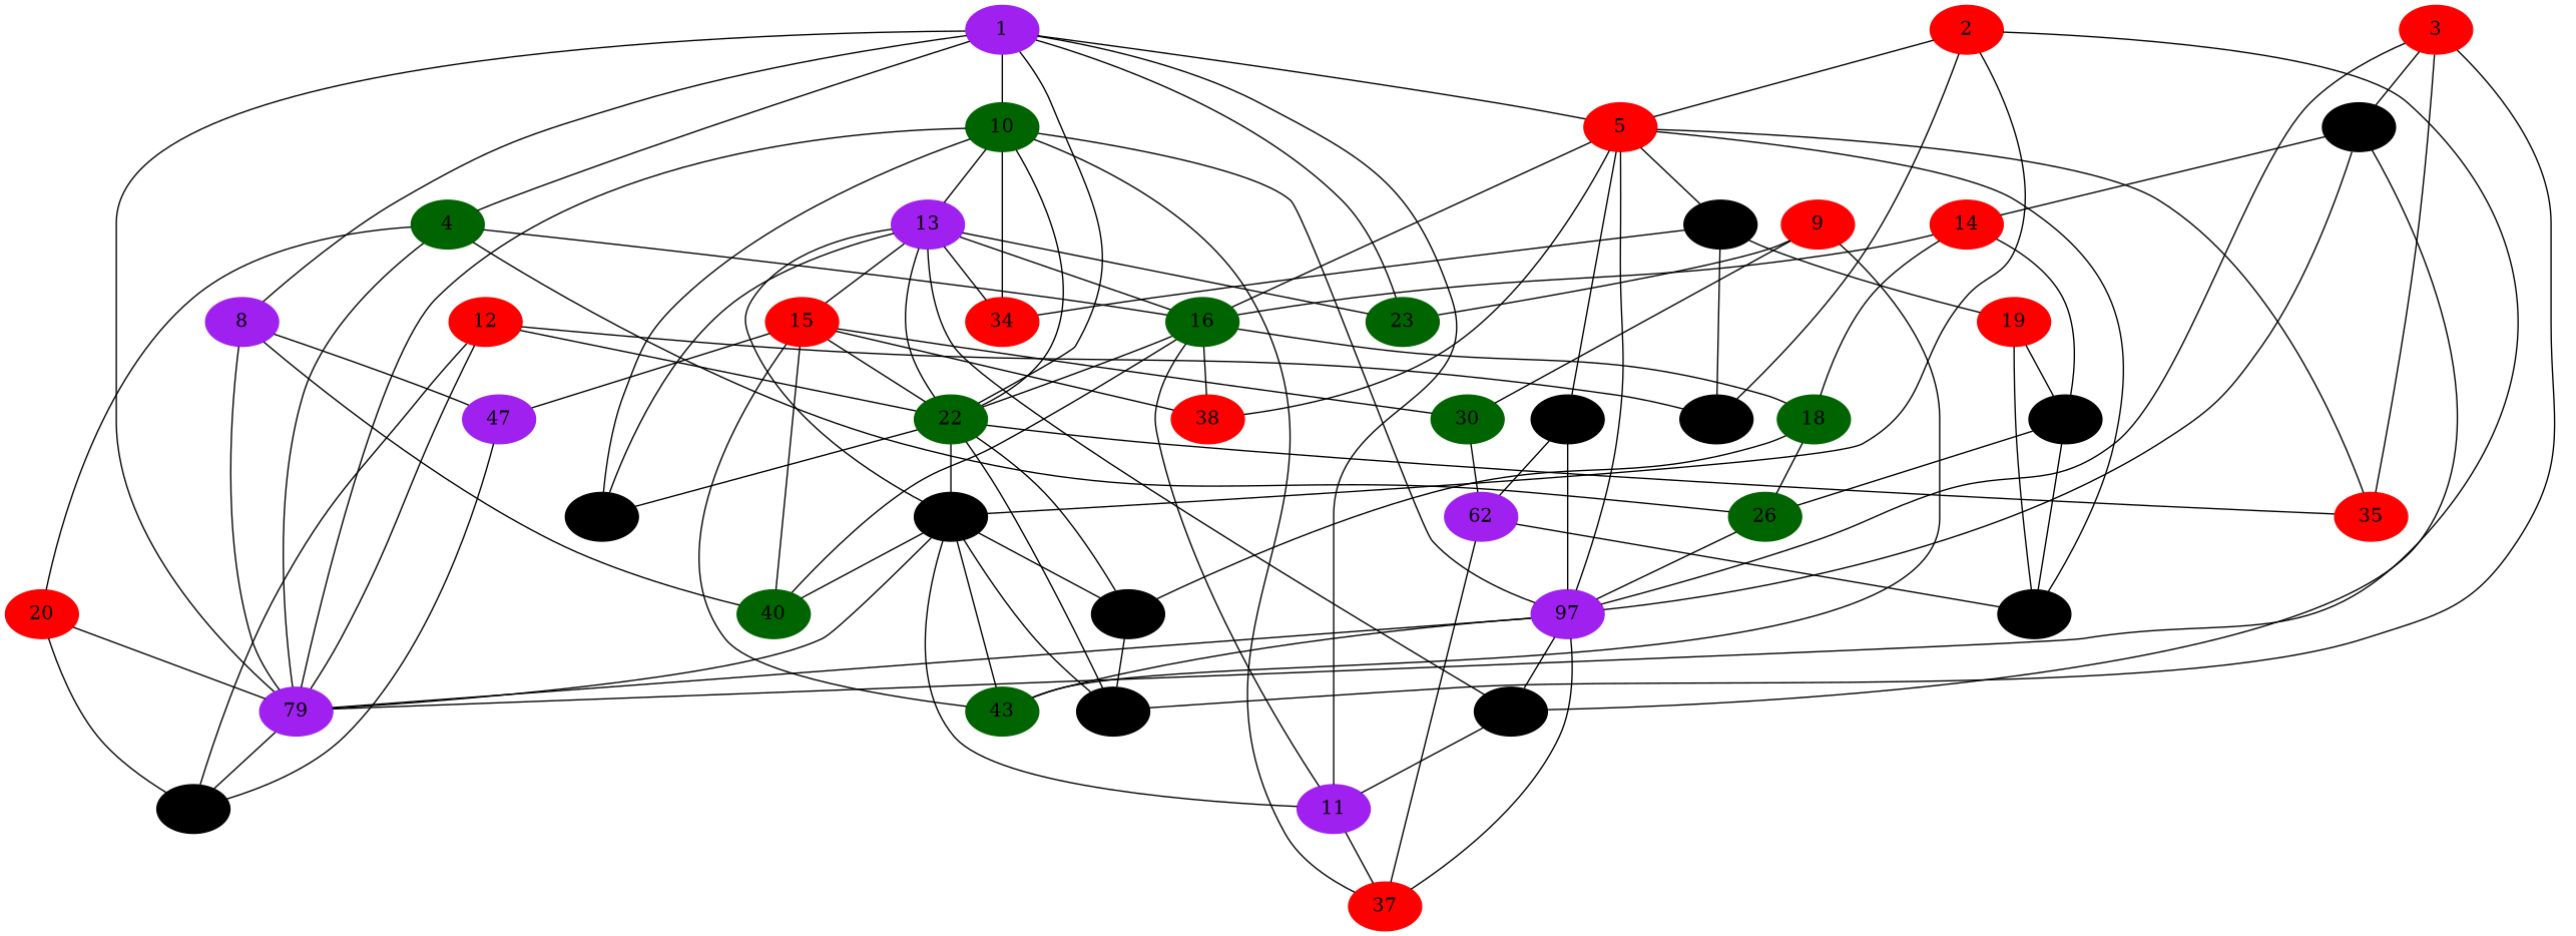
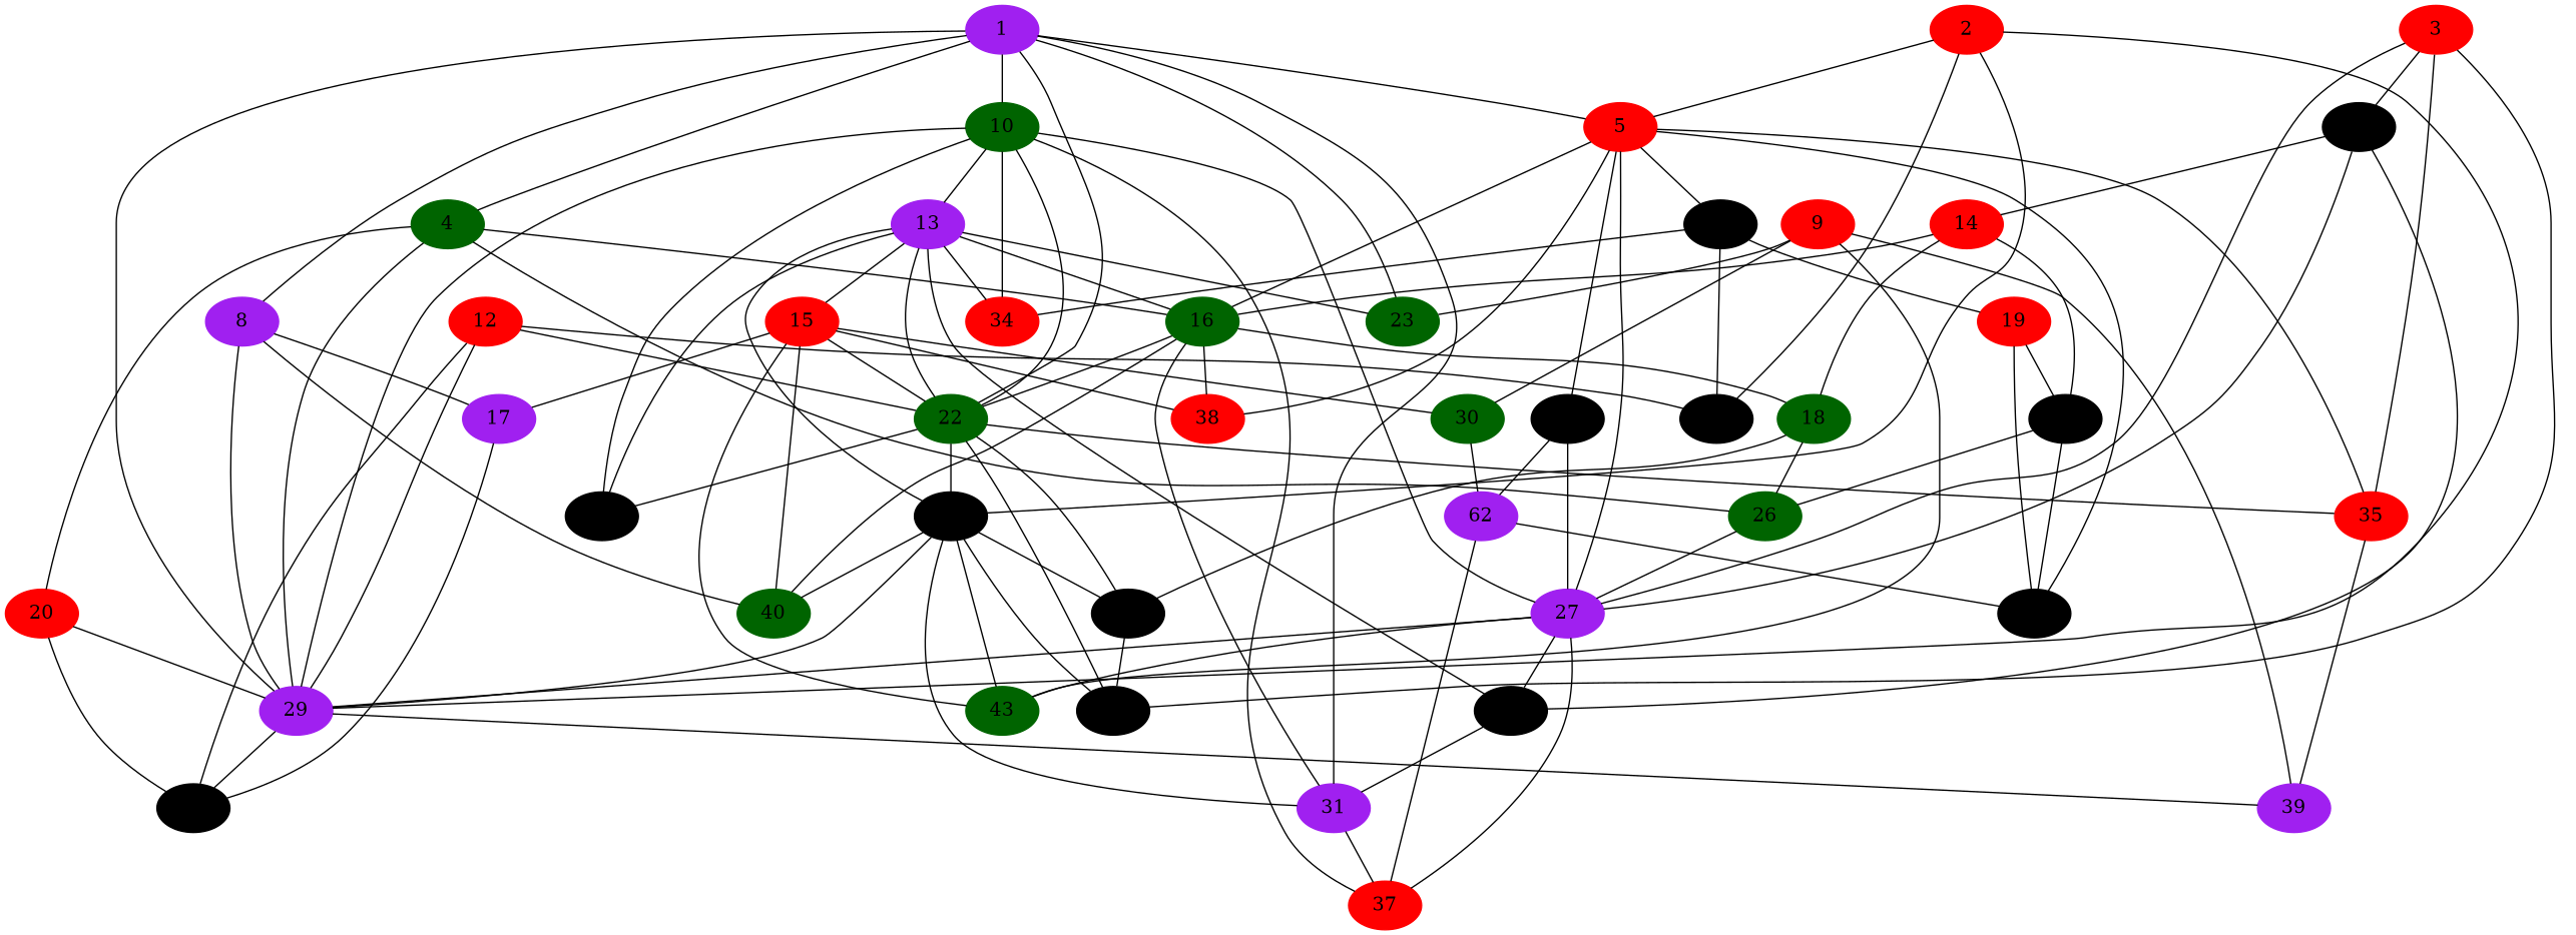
  graph {
    node [color=red style=filled]
    edge [weight=1.0]
    1 [color=purple]
    4 [color=darkgreen]
    5
    8 [color=purple]
    10 [color=darkgreen]
    22 [color=darkgreen]
    23 [color=darkgreen]
-   29 [color=purple label=79]
-   31 [color=purple label=11]
+   29 [color=purple]
+   31 [color=purple]
    16 [color=darkgreen]
    20
    26 [color=darkgreen]
-   27 [color=purple label=97]
+   27 [color=purple]
    35
    7 [color=black]
    24 [color=black]
    38
    44 [color=black]
-   17 [color=purple label=47]
+   17 [color=purple]
    40 [color=darkgreen]
    13 [color=purple]
    34
    36 [color=black]
    37
    25 [color=black]
    28 [color=black]
    15
    41 [color=black]
    33 [color=black]
+   39 [color=purple]
    45 [color=black]
    2
    42 [color=black]
    43 [color=darkgreen]
    6 [color=black]
    3
    14
    18 [color=darkgreen]
    19
    n40 [color=purple label=62]
    21 [color=black]
    9
    30 [color=darkgreen]
    12
    1 -- 4 [weight=3.0]
    1 -- 5
    1 -- 8
    1 -- 10 [weight=2.0]
    1 -- 22
    1 -- 23 [weight=2.0]
    1 -- 29
    1 -- 31
    4 -- 29
    4 -- 16 [weight=2.0]
    4 -- 20
    4 -- 26
    5 -- 16 [weight=2.0]
    5 -- 27
    5 -- 35
    5 -- 7
    5 -- 24
    5 -- 38
    5 -- 44
    8 -- 29
    8 -- 17
    8 -- 40
    10 -- 22
    10 -- 29
    10 -- 27
    10 -- 13
    10 -- 34 [weight=2.0]
    10 -- 36
    10 -- 37
    22 -- 35
    22 -- 36
    22 -- 25 [weight=2.0]
    22 -- 41
    22 -- 33
+   29 -- 39
    29 -- 45
    31 -- 37
    16 -- 22
    16 -- 31
    16 -- 38
    16 -- 40
    16 -- 18
    20 -- 29 [weight=2.0]
    20 -- 45
    26 -- 27
    27 -- 29
    27 -- 37
    27 -- 28
    27 -- 43
+   35 -- 39
    7 -- 34
    7 -- 42
    7 -- 19
    24 -- 27 [weight=2.0]
    24 -- n40
    17 -- 45
    13 -- 22
    13 -- 23
    13 -- 16 [weight=2.0]
    13 -- 34
    13 -- 36 [weight=2.0]
    13 -- 25
    13 -- 28
    13 -- 15
    25 -- 29
    25 -- 31
    25 -- 40
    25 -- 41
    25 -- 33
    25 -- 43
    28 -- 31
    15 -- 22
    15 -- 38 [weight=2.0]
    15 -- 17 [weight=2.0]
    15 -- 40
    15 -- 43
    15 -- 30 [weight=2.0]
    33 -- 41
    2 -- 5
    2 -- 29
    2 -- 25
    2 -- 42
    6 -- 27
    6 -- 28
    6 -- 14
    3 -- 27
    3 -- 35
    3 -- 41
    3 -- 6
    14 -- 16
    14 -- 18
    14 -- 21
    18 -- 26
    18 -- 33
    19 -- 44
    19 -- 21
    n40 -- 44
    n40 -- 37
    21 -- 26
    21 -- 44
    9 -- 23
+   9 -- 39
    9 -- 43
    9 -- 30
    30 -- n40
    12 -- 22
    12 -- 29
    12 -- 45
    12 -- 42
  }
